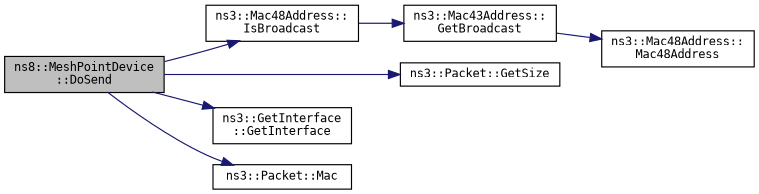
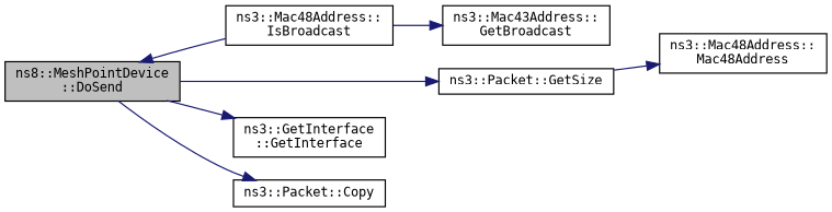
  digraph {
    fontname="DejaVu Sans Mono"
    rankdir=LR
    node [color=black fillcolor=white fontname="DejaVu Sans Mono" fontsize=10 shape=record style=filled]
    edge [color=midnightblue fontname="DejaVu Sans Mono" fontsize=10 labelfontname=Helvetica labelfontsize=10 style=solid]
    n1 [fillcolor=grey75 fontcolor=black height=0.2 label="ns8::MeshPointDevice\l::DoSend" width=0.4]
    n2 [height=0.2 label="ns3::Mac48Address::\lIsBroadcast" width=0.4]
    n3 [height=0.2 label="ns3::Packet::GetSize" width=0.4]
    n4 [height=0.2 label="ns3::GetInterface\l::GetInterface" width=0.4]
-   n5 [height=0.2 label="ns3::Packet::Mac" width=0.4]
+   n5 [height=0.2 label="ns3::Packet::Copy" width=0.4]
    n6 [height=0.2 label="ns3::Mac43Address::\lGetBroadcast" width=0.4]
    n7 [height=0.2 label="ns3::Mac48Address::\lMac48Address" width=0.4]
-   n1 -> n2
+   n2 -> n1
    n1 -> n3
    n1 -> n4
    n1 -> n5
    n2 -> n6
-   n6 -> n7
+   n3 -> n7
  }
